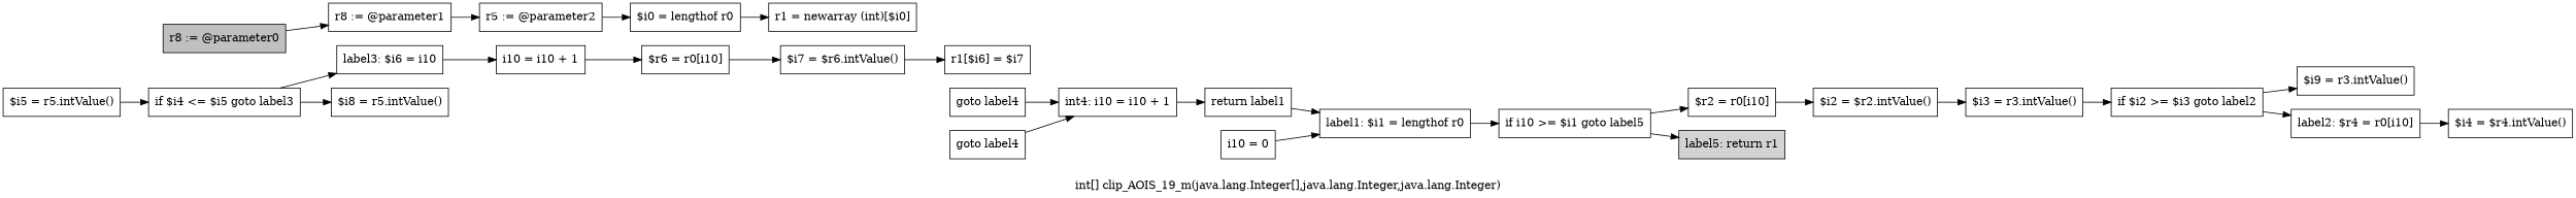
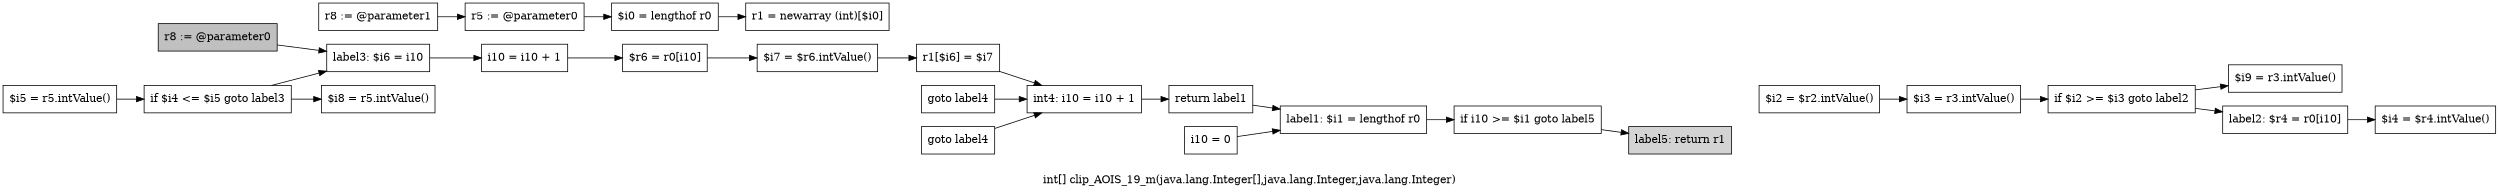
  digraph {
    label="int[] clip_AOIS_19_m(java.lang.Integer[],java.lang.Integer,java.lang.Integer)"
    rankdir=LR
    node [shape=box]
    n1 [fillcolor=gray label="r8 := @parameter0" style=filled]
    n2 [label="r8 := @parameter1"]
-   n3 [label="r5 := @parameter2"]
+   n3 [label="r5 := @parameter0"]
    n4 [label="$i0 = lengthof r0"]
    n5 [label="r1 = newarray (int)[$i0]"]
    n6 [label="i10 = 0"]
    n7 [label="label1: $i1 = lengthof r0"]
    n8 [label="if i10 >= $i1 goto label5"]
-   n9 [label="$r2 = r0[i10]"]
    n10 [fillcolor=lightgray label="label5: return r1" style=filled]
    n11 [label="$i2 = $r2.intValue()"]
    n12 [label="$i3 = r3.intValue()"]
    n13 [label="if $i2 >= $i3 goto label2"]
    n14 [label="$i9 = r3.intValue()"]
    n15 [label="label2: $r4 = r0[i10]"]
    n16 [label="$i4 = $r4.intValue()"]
    n17 [label="goto label4"]
    n18 [label="int4: i10 = i10 + 1"]
    n19 [label="return label1"]
    n20 [label="$i5 = r5.intValue()"]
    n21 [label="if $i4 <= $i5 goto label3"]
    n22 [label="$i8 = r5.intValue()"]
    n23 [label="label3: $i6 = i10"]
    n24 [label="i10 = i10 + 1"]
    n25 [label="$r6 = r0[i10]"]
    n26 [label="goto label4"]
    n27 [label="$i7 = $r6.intValue()"]
    n28 [label="r1[$i6] = $i7"]
-   n1 -> n2
+   n1 -> n23
    n2 -> n3
    n3 -> n4
    n4 -> n5
    n6 -> n7
    n7 -> n8
-   n8 -> n9
    n8 -> n10
-   n9 -> n11
    n11 -> n12
    n12 -> n13
    n13 -> n14
    n13 -> n15
    n15 -> n16
    n17 -> n18
    n18 -> n19
    n19 -> n7
    n20 -> n21
    n21 -> n22
    n21 -> n23
    n23 -> n24
    n24 -> n25
    n25 -> n27
    n26 -> n18
    n27 -> n28
+   n28 -> n18
  }
